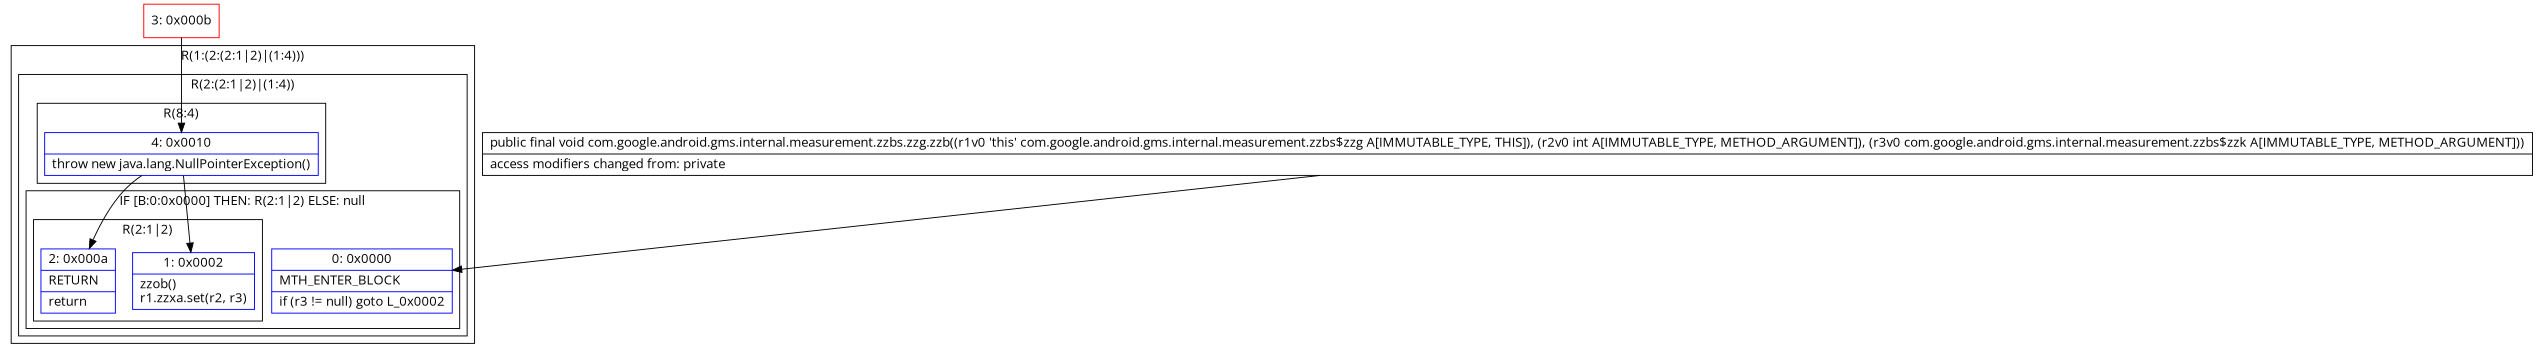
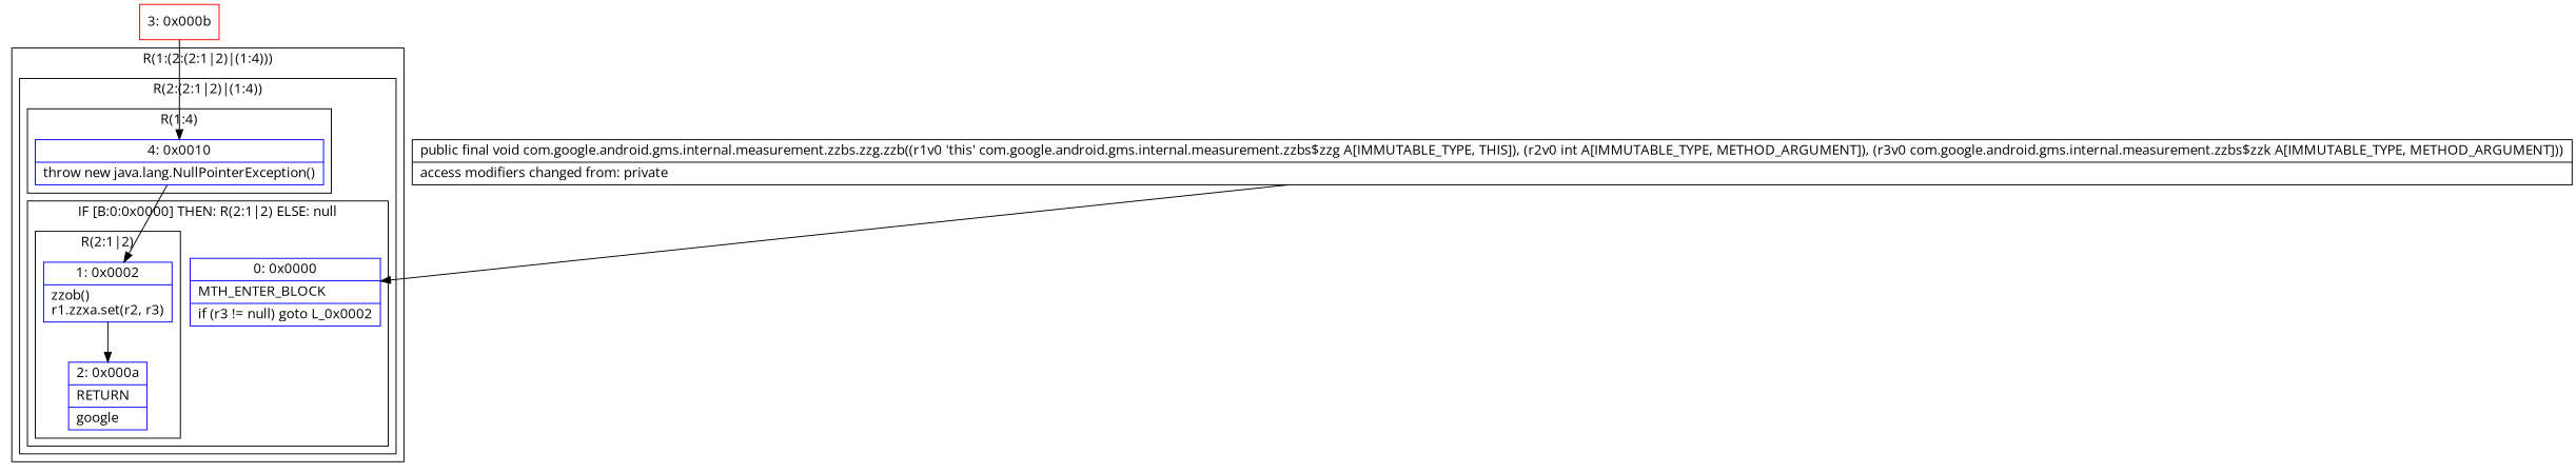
  digraph {
    fontname="Open Sans"
    node [color=blue fontname="Open Sans" shape=record]
    edge [fontname="Open Sans"]
    n1 [label="{1\:\ 0x0002|zzob()\lr1.zzxa.set(r2, r3)\l}"]
-   n2 [label="{2\:\ 0x000a|RETURN\l|return\l}"]
+   n2 [label="{2\:\ 0x000a|RETURN\l|google\l}"]
    n3 [label="{0\:\ 0x0000|MTH_ENTER_BLOCK\l|if (r3 != null) goto L_0x0002\l}"]
    n4 [label="{4\:\ 0x0010|throw new java.lang.NullPointerException()\l}"]
    n5 [color=red label="{3\:\ 0x000b}"]
    n6 [label="{public final void com.google.android.gms.internal.measurement.zzbs.zzg.zzb((r1v0 'this' com.google.android.gms.internal.measurement.zzbs$zzg A[IMMUTABLE_TYPE, THIS]), (r2v0 int A[IMMUTABLE_TYPE, METHOD_ARGUMENT]), (r3v0 com.google.android.gms.internal.measurement.zzbs$zzk A[IMMUTABLE_TYPE, METHOD_ARGUMENT]))  | access modifiers changed from: private\l}" color=""]
    subgraph cluster_1 {
      label="R(1:(2:(2:1|2)|(1:4)))"
      subgraph cluster_2 {
        label="R(2:(2:1|2)|(1:4))"
        subgraph cluster_3 {
          label="IF [B:0:0x0000] THEN: R(2:1|2) ELSE: null"
          n3
          subgraph cluster_4 {
            label="R(2:1|2)"
            n1
            n2
          }
        }
        subgraph cluster_5 {
-         label="R(8:4)"
+         label="R(1:4)"
          n4
        }
      }
    }
-   n4 -> n2
+   n1 -> n2
    n4 -> n1
    n5 -> n4
    n6 -> n3
  }
